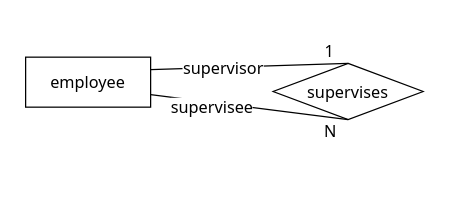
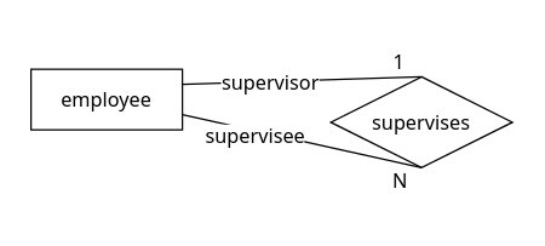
  <mxCell id="0" />
  <mxCell id="1" parent="0" />
  <mxCell id="2" value="" style="rounded=0;whiteSpace=wrap;html=1;fontFamily=Noto Sans;fontSource=https%3A%2F%2Ffonts.googleapis.com%2Fcss%3Ffamily%3DNoto%2BSans;strokeColor=none;fillColor=none;" vertex="1" parent="1"><mxGeometry x="261.5" y="20" width="30" height="20" as="geometry" /></mxCell>
  <mxCell id="3" value="" style="rounded=0;whiteSpace=wrap;html=1;fontFamily=Noto Sans;fontSource=https%3A%2F%2Ffonts.googleapis.com%2Fcss%3Ffamily%3DNoto%2BSans;strokeColor=none;fillColor=none;" vertex="1" parent="1"><mxGeometry x="261.5" y="120" width="30" height="20" as="geometry" /></mxCell>
  <mxCell id="4" value="employee" style="whiteSpace=wrap;html=1;align=center;fontSize=13;fontFamily=Noto Sans;fontSource=https%3A%2F%2Ffonts.googleapis.com%2Fcss%3Ffamily%3DNoto%2BSans;" vertex="1" parent="1"><mxGeometry x="20" y="45.03" width="100" height="40" as="geometry" /></mxCell>
- <mxCell id="5" value="supervises" style="shape=rhombus;perimeter=rhombusPerimeter;whiteSpace=wrap;html=1;align=center;fontSize=13;fontFamily=Noto Sans;fontSource=https%3A%2F%2Ffonts.googleapis.com%2Fcss%3Ffamily%3DNoto%2BSans;" vertex="1" parent="1"><mxGeometry x="218" y="50.03" width="120" height="45" as="geometry" /></mxCell>
+ <mxCell id="5" value="supervises" style="shape=rhombus;perimeter=rhombusPerimeter;whiteSpace=wrap;html=1;align=center;fontSize=13;fontFamily=Noto Sans;fontSource=https%3A%2F%2Ffonts.googleapis.com%2Fcss%3Ffamily%3DNoto%2BSans;" vertex="1" parent="1"><mxGeometry x="218" y="50.03" width="120" height="60" as="geometry" /></mxCell>
  <mxCell id="6" value="" style="endArrow=none;html=1;rounded=0;exitX=1;exitY=0.25;exitDx=0;exitDy=0;fontSize=13;entryX=0.5;entryY=0;entryDx=0;entryDy=0;fontFamily=Noto Sans;fontSource=https%3A%2F%2Ffonts.googleapis.com%2Fcss%3Ffamily%3DNoto%2BSans;" edge="1" parent="1" source="4" target="5"><mxGeometry relative="1" as="geometry"><mxPoint x="170" y="90.03" as="sourcePoint" /><mxPoint x="170" y="12.03" as="targetPoint" /></mxGeometry></mxCell>
  <mxCell id="7" value="1" style="resizable=0;html=1;align=right;verticalAlign=bottom;rotation=0;fontSize=13;fontFamily=Noto Sans;fontSource=https%3A%2F%2Ffonts.googleapis.com%2Fcss%3Ffamily%3DNoto%2BSans;" connectable="0" vertex="1" parent="6"><mxGeometry x="1" relative="1" as="geometry"><mxPoint x="-11" as="offset" /></mxGeometry></mxCell>
  <mxCell id="8" value="supervisor" style="edgeLabel;html=1;align=center;verticalAlign=middle;resizable=0;points=[];fontSize=13;fontFamily=Noto Sans;fontSource=https%3A%2F%2Ffonts.googleapis.com%2Fcss%3Ffamily%3DNoto%2BSans;" vertex="1" connectable="0" parent="6"><mxGeometry x="-0.264" relative="1" as="geometry"><mxPoint as="offset" /></mxGeometry></mxCell>
  <mxCell id="9" value="" style="endArrow=none;html=1;rounded=0;exitX=1;exitY=0.75;exitDx=0;exitDy=0;entryX=0.5;entryY=1;entryDx=0;entryDy=0;fontSize=13;fontFamily=Noto Sans;fontSource=https%3A%2F%2Ffonts.googleapis.com%2Fcss%3Ffamily%3DNoto%2BSans;" edge="1" parent="1" source="4" target="5"><mxGeometry relative="1" as="geometry"><mxPoint x="170" y="100.03" as="sourcePoint" /><mxPoint x="170" y="175.03" as="targetPoint" /></mxGeometry></mxCell>
  <mxCell id="10" value="N" style="resizable=0;html=1;align=right;verticalAlign=bottom;fontSize=13;fontFamily=Noto Sans;fontSource=https%3A%2F%2Ffonts.googleapis.com%2Fcss%3Ffamily%3DNoto%2BSans;" connectable="0" vertex="1" parent="9"><mxGeometry x="1" relative="1" as="geometry"><mxPoint x="-9" y="19" as="offset" /></mxGeometry></mxCell>
  <mxCell id="11" value="supervisee" style="edgeLabel;html=1;align=center;verticalAlign=middle;resizable=0;points=[];fontSize=13;fontFamily=Noto Sans;fontSource=https%3A%2F%2Ffonts.googleapis.com%2Fcss%3Ffamily%3DNoto%2BSans;" vertex="1" connectable="0" parent="9"><mxGeometry x="-0.39" y="-3" relative="1" as="geometry"><mxPoint as="offset" /></mxGeometry></mxCell>
